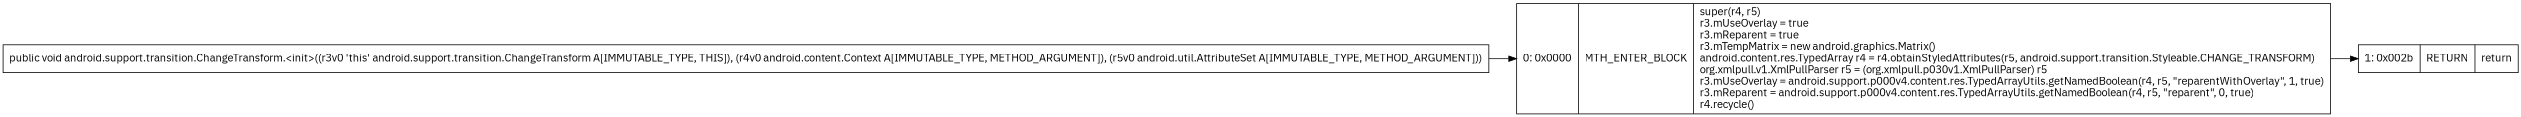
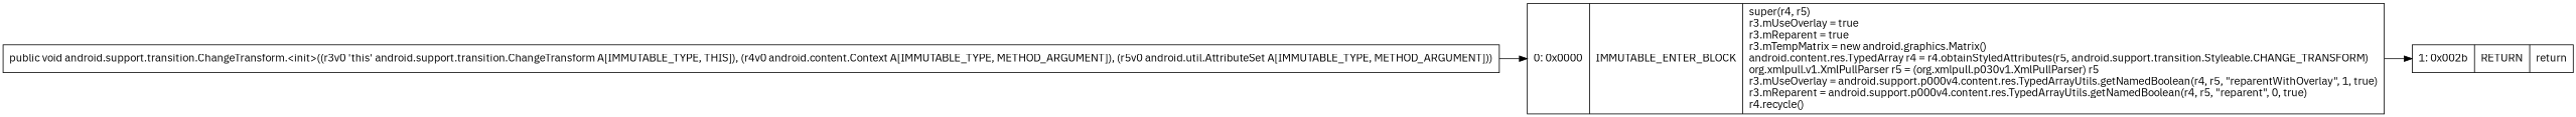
  digraph {
    rankdir=LR
    fontname="IBM Plex Sans"
    node [shape=record fontname="IBM Plex Sans"]
    edge [fontname="IBM Plex Sans"]
-   n1 [label="{0\:\ 0x0000|MTH_ENTER_BLOCK\l|super(r4, r5)\lr3.mUseOverlay = true\lr3.mReparent = true\lr3.mTempMatrix = new android.graphics.Matrix()\landroid.content.res.TypedArray r4 = r4.obtainStyledAttributes(r5, android.support.transition.Styleable.CHANGE_TRANSFORM)\lorg.xmlpull.v1.XmlPullParser r5 = (org.xmlpull.p030v1.XmlPullParser) r5\lr3.mUseOverlay = android.support.p000v4.content.res.TypedArrayUtils.getNamedBoolean(r4, r5, \"reparentWithOverlay\", 1, true)\lr3.mReparent = android.support.p000v4.content.res.TypedArrayUtils.getNamedBoolean(r4, r5, \"reparent\", 0, true)\lr4.recycle()\l}"]
+   n1 [label="{0\:\ 0x0000|IMMUTABLE_ENTER_BLOCK\l|super(r4, r5)\lr3.mUseOverlay = true\lr3.mReparent = true\lr3.mTempMatrix = new android.graphics.Matrix()\landroid.content.res.TypedArray r4 = r4.obtainStyledAttributes(r5, android.support.transition.Styleable.CHANGE_TRANSFORM)\lorg.xmlpull.v1.XmlPullParser r5 = (org.xmlpull.p030v1.XmlPullParser) r5\lr3.mUseOverlay = android.support.p000v4.content.res.TypedArrayUtils.getNamedBoolean(r4, r5, \"reparentWithOverlay\", 1, true)\lr3.mReparent = android.support.p000v4.content.res.TypedArrayUtils.getNamedBoolean(r4, r5, \"reparent\", 0, true)\lr4.recycle()\l}"]
    n2 [label="{1\:\ 0x002b|RETURN\l|return\l}"]
    n3 [label="{public void android.support.transition.ChangeTransform.\<init\>((r3v0 'this' android.support.transition.ChangeTransform A[IMMUTABLE_TYPE, THIS]), (r4v0 android.content.Context A[IMMUTABLE_TYPE, METHOD_ARGUMENT]), (r5v0 android.util.AttributeSet A[IMMUTABLE_TYPE, METHOD_ARGUMENT])) }"]
    n1 -> n2
    n3 -> n1
  }
